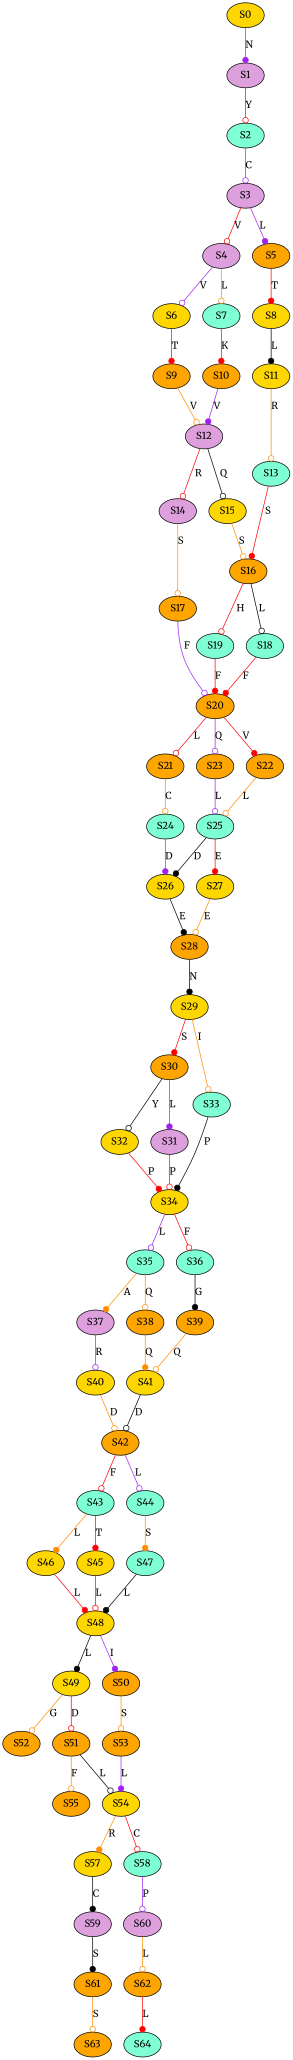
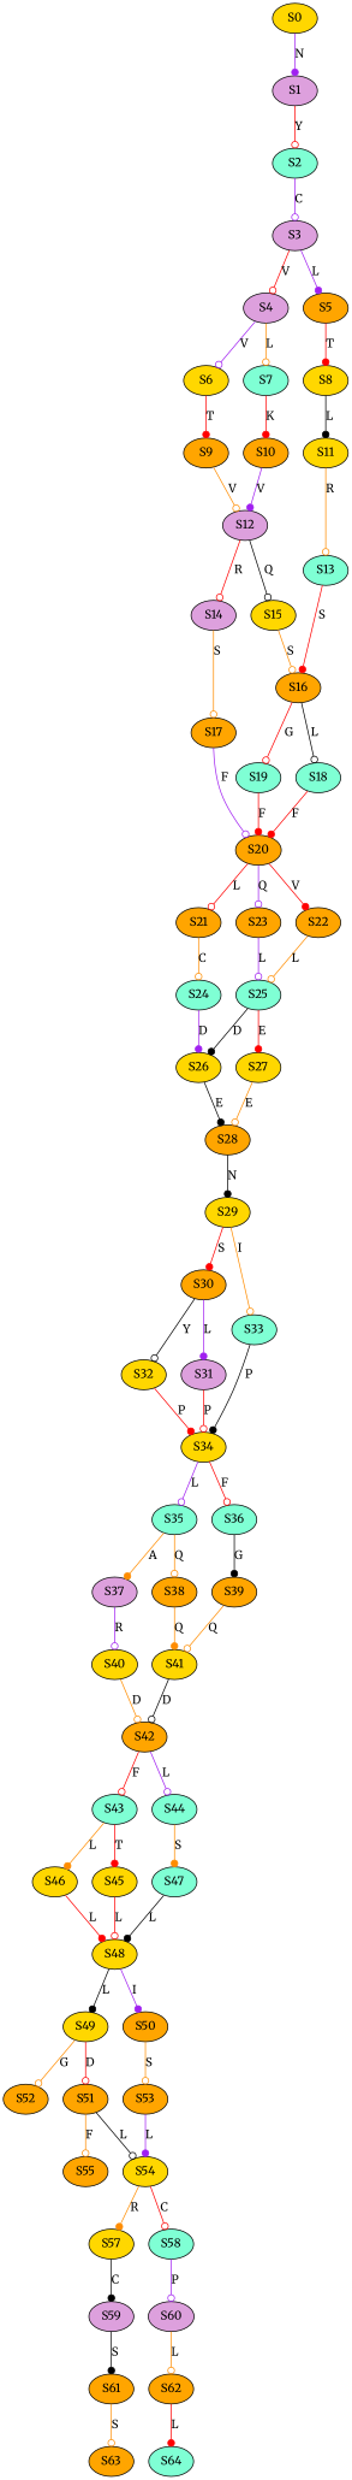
  strict digraph {
    fontname=Merriweather
    node [fillcolor=orange fontname=Merriweather style=filled]
    edge [arrowhead=odot color=red fontname=Merriweather]
    S0 [fillcolor=gold]
    S1 [fillcolor=plum]
    S2 [fillcolor=aquamarine]
    S3 [fillcolor=plum]
    S4 [fillcolor=plum]
    S5
    S6 [fillcolor=gold]
    S7 [fillcolor=aquamarine]
    S8 [fillcolor=gold]
    S9
    S10
    S11 [fillcolor=gold]
    S12 [fillcolor=plum]
    S13 [fillcolor=aquamarine]
    S14 [fillcolor=plum]
    S15 [fillcolor=gold]
    S16
    S17
    S18 [fillcolor=aquamarine]
    S19 [fillcolor=aquamarine]
    S20
    S21
    S22
    S23
    S24 [fillcolor=aquamarine]
    S25 [fillcolor=aquamarine]
    S26 [fillcolor=gold]
    S27 [fillcolor=gold]
    S28
    S29 [fillcolor=gold]
    S30
    S33 [fillcolor=aquamarine]
    S31 [fillcolor=plum]
    S32 [fillcolor=gold]
    S34 [fillcolor=gold]
    S35 [fillcolor=aquamarine]
    S36 [fillcolor=aquamarine]
    S37 [fillcolor=plum]
    S38
    S39
    S40 [fillcolor=gold]
    S41 [fillcolor=gold]
    S42
    S43 [fillcolor=aquamarine]
    S44 [fillcolor=aquamarine]
    S45 [fillcolor=gold]
    S46 [fillcolor=gold]
    S47 [fillcolor=aquamarine]
    S48 [fillcolor=gold]
    S49 [fillcolor=gold]
    S50
    S51
    S52
    S53
    S54 [fillcolor=gold]
    S55
    S57 [fillcolor=gold]
    S58 [fillcolor=aquamarine]
    S59 [fillcolor=plum]
    S60 [fillcolor=plum]
    S61
    S62
    S63
    S64 [fillcolor=aquamarine]
    S0 -> S1 [arrowhead=dot color=purple label=N]
    S1 -> S2 [label=Y]
    S2 -> S3 [color=purple label=C]
    S3 -> S4 [label=V]
    S3 -> S5 [arrowhead=dot color=purple label=L]
    S4 -> S6 [color=purple label=V]
    S4 -> S7 [color=darkorange label=L]
    S5 -> S8 [arrowhead=dot label=T]
    S6 -> S9 [arrowhead=dot label=T]
    S7 -> S10 [arrowhead=dot label=K]
    S8 -> S11 [arrowhead=dot color=black label=L]
    S9 -> S12 [color=darkorange label=V]
    S10 -> S12 [arrowhead=dot color=purple label=V]
    S11 -> S13 [color=darkorange label=R]
    S12 -> S14 [label=R]
    S12 -> S15 [color=black label=Q]
    S13 -> S16 [arrowhead=dot label=S]
    S14 -> S17 [color=darkorange label=S]
    S15 -> S16 [color=darkorange label=S]
    S16 -> S18 [color=black label=L]
-   S16 -> S19 [label=H]
+   S16 -> S19 [label=G]
    S17 -> S20 [color=purple label=F]
    S18 -> S20 [arrowhead=dot label=F]
    S19 -> S20 [arrowhead=dot label=F]
    S20 -> S21 [label=L]
    S20 -> S22 [arrowhead=dot label=V]
    S20 -> S23 [color=purple label=Q]
    S21 -> S24 [color=darkorange label=C]
    S22 -> S25 [color=darkorange label=L]
    S23 -> S25 [color=purple label=L]
    S24 -> S26 [arrowhead=dot color=purple label=D]
    S25 -> S26 [arrowhead=dot color=black label=D]
    S25 -> S27 [arrowhead=dot label=E]
    S26 -> S28 [arrowhead=dot color=black label=E]
    S27 -> S28 [color=darkorange label=E]
    S28 -> S29 [arrowhead=dot color=black label=N]
    S29 -> S30 [arrowhead=dot label=S]
    S29 -> S33 [color=darkorange label=I]
    S30 -> S31 [arrowhead=dot color=purple label=L]
    S30 -> S32 [color=black label=Y]
    S33 -> S34 [arrowhead=dot color=black label=P]
    S31 -> S34 [label=P]
    S32 -> S34 [arrowhead=dot label=P]
    S34 -> S35 [color=purple label=L]
    S34 -> S36 [label=F]
    S35 -> S37 [arrowhead=dot color=darkorange label=A]
    S35 -> S38 [color=darkorange label=Q]
    S36 -> S39 [arrowhead=dot color=black label=G]
    S37 -> S40 [color=purple label=R]
    S38 -> S41 [arrowhead=dot color=darkorange label=Q]
    S39 -> S41 [color=darkorange label=Q]
    S40 -> S42 [color=darkorange label=D]
    S41 -> S42 [color=black label=D]
    S42 -> S43 [label=F]
    S42 -> S44 [color=purple label=L]
    S43 -> S45 [arrowhead=dot label=T]
    S43 -> S46 [arrowhead=dot color=darkorange label=L]
    S44 -> S47 [arrowhead=dot color=darkorange label=S]
    S45 -> S48 [label=L]
    S46 -> S48 [arrowhead=dot label=L]
    S47 -> S48 [arrowhead=dot color=black label=L]
    S48 -> S49 [arrowhead=dot color=black label=L]
    S48 -> S50 [arrowhead=dot color=purple label=I]
    S49 -> S51 [label=D]
    S49 -> S52 [color=darkorange label=G]
    S50 -> S53 [color=darkorange label=S]
    S51 -> S54 [color=black label=L]
    S51 -> S55 [color=darkorange label=F]
    S53 -> S54 [arrowhead=dot color=purple label=L]
    S54 -> S57 [arrowhead=dot color=darkorange label=R]
    S54 -> S58 [label=C]
    S57 -> S59 [arrowhead=dot color=black label=C]
    S58 -> S60 [color=purple label=P]
    S59 -> S61 [arrowhead=dot color=black label=S]
    S60 -> S62 [color=darkorange label=L]
    S61 -> S63 [color=darkorange label=S]
    S62 -> S64 [arrowhead=dot label=L]
  }
